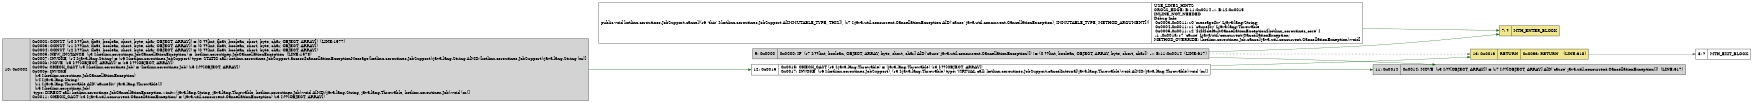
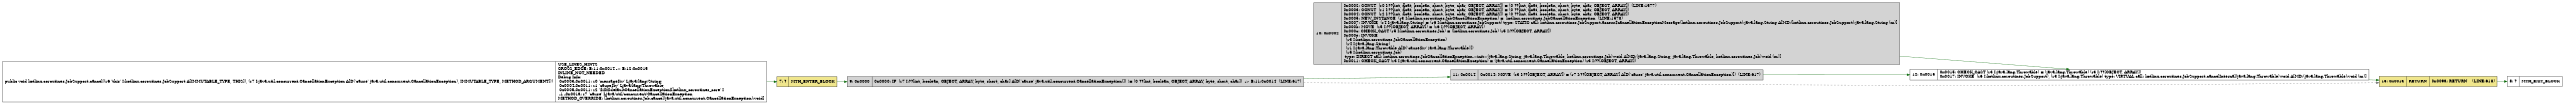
  digraph {
    rankdir=LR
    node [fillcolor=lightgrey shape=record style=filled]
    edge [color=darkgreen]
    n1 [fillcolor=khaki label="{7\:\ ?|MTH_ENTER_BLOCK\l}"]
    n2 [label="{9\:\ 0x0000|0x0000: IF  (r7 I:??[int, boolean, OBJECT, ARRAY, byte, short, char] A[D('cause' java.util.concurrent.CancellationException)]) != (0 ??[int, boolean, OBJECT, ARRAY, byte, short, char])  \-\> B:11:0x0014  (LINE:617)\l}"]
    n3 [label="{11\:\ 0x0014|0x0014: MOVE  (r3 I:??[OBJECT, ARRAY]) = (r7 I:??[OBJECT, ARRAY] A[D('cause' java.util.concurrent.CancellationException)])  (LINE:617)\l}"]
    n4 [fillcolor=khaki label="{13\:\ 0x001a|RETURN\l|0x009a: RETURN    (LINE:618)\l}"]
    n5 [label="{10\:\ 0x0002|0x0002: CONST  (r0 I:??[int, float, boolean, short, byte, char, OBJECT, ARRAY]) = (0 ??[int, float, boolean, short, byte, char, OBJECT, ARRAY])  (LINE:1577)\l0x0003: CONST  (r1 I:??[int, float, boolean, short, byte, char, OBJECT, ARRAY]) = (0 ??[int, float, boolean, short, byte, char, OBJECT, ARRAY]) \l0x0004: CONST  (r2 I:??[int, float, boolean, short, byte, char, OBJECT, ARRAY]) = (0 ??[int, float, boolean, short, byte, char, OBJECT, ARRAY]) \l0x0005: NEW_INSTANCE  (r3 I:kotlinx.coroutines.JobCancellationException) =  kotlinx.coroutines.JobCancellationException  (LINE:1578)\l0x0007: INVOKE  (r4 I:java.lang.String) = (r6 I:kotlinx.coroutines.JobSupport) type: STATIC call: kotlinx.coroutines.JobSupport.access$cancellationExceptionMessage(kotlinx.coroutines.JobSupport):java.lang.String A[MD:(kotlinx.coroutines.JobSupport):java.lang.String (m)]\l0x000b: MOVE  (r5 I:??[OBJECT, ARRAY]) = (r6 I:??[OBJECT, ARRAY]) \l0x000c: CHECK_CAST (r5 I:kotlinx.coroutines.Job) = (kotlinx.coroutines.Job) (r5 I:??[OBJECT, ARRAY]) \l0x000e: INVOKE  \l  (r3 I:kotlinx.coroutines.JobCancellationException)\l  (r4 I:java.lang.String)\l  (r1 I:java.lang.Throwable A[D('cause$iv' java.lang.Throwable)])\l  (r5 I:kotlinx.coroutines.Job)\l type: DIRECT call: kotlinx.coroutines.JobCancellationException.\<init\>(java.lang.String, java.lang.Throwable, kotlinx.coroutines.Job):void A[MD:(java.lang.String, java.lang.Throwable, kotlinx.coroutines.Job):void (m)]\l0x0011: CHECK_CAST (r3 I:java.util.concurrent.CancellationException) = (java.util.concurrent.CancellationException) (r3 I:??[OBJECT, ARRAY]) \l}"]
    n6 [fillcolor=white label="{12\:\ 0x0015|0x0015: CHECK_CAST (r3 I:java.lang.Throwable) = (java.lang.Throwable) (r3 I:??[OBJECT, ARRAY]) \l0x0017: INVOKE  (r6 I:kotlinx.coroutines.JobSupport), (r3 I:java.lang.Throwable) type: VIRTUAL call: kotlinx.coroutines.JobSupport.cancelInternal(java.lang.Throwable):void A[MD:(java.lang.Throwable):void (m)]\l}"]
    n7 [fillcolor=white label="{8\:\ ?|MTH_EXIT_BLOCK\l}"]
    n8 [fillcolor=white label="{public void kotlinx.coroutines.JobSupport.cancel((r6 'this' I:kotlinx.coroutines.JobSupport A[IMMUTABLE_TYPE, THIS]), (r7 I:java.util.concurrent.CancellationException A[D('cause' java.util.concurrent.CancellationException), IMMUTABLE_TYPE, METHOD_ARGUMENT]))  | USE_LINES_HINTS\lCROSS_EDGE: B:11:0x0014 \-\> B:12:0x0015\lINLINE_NOT_NEEDED\lDebug Info:\l  0x0003\-0x0011: r0 'message$iv' Ljava\/lang\/String;\l  0x0004\-0x0011: r1 'cause$iv' Ljava\/lang\/Throwable;\l  0x0005\-0x0011: r2 '$i$f$defaultCancellationException$kotlinx_coroutines_core' I\l  \-1 \-0x001a: r7 'cause' Ljava\/util\/concurrent\/CancellationException;\lMETHOD_OVERRIDE: [kotlinx.coroutines.Job.cancel(java.util.concurrent.CancellationException):void]\l}"]
-   n2 -> n1
+   n1 -> n2
    n2 -> n3
    n2 -> n4 [color=gray40 style=dashed]
-   n6 -> n3
-   n4 -> n7 [color=gray40]
+   n3 -> n6
+   n4 -> n7
    n5 -> n6
    n6 -> n4
    n8 -> n1
  }
